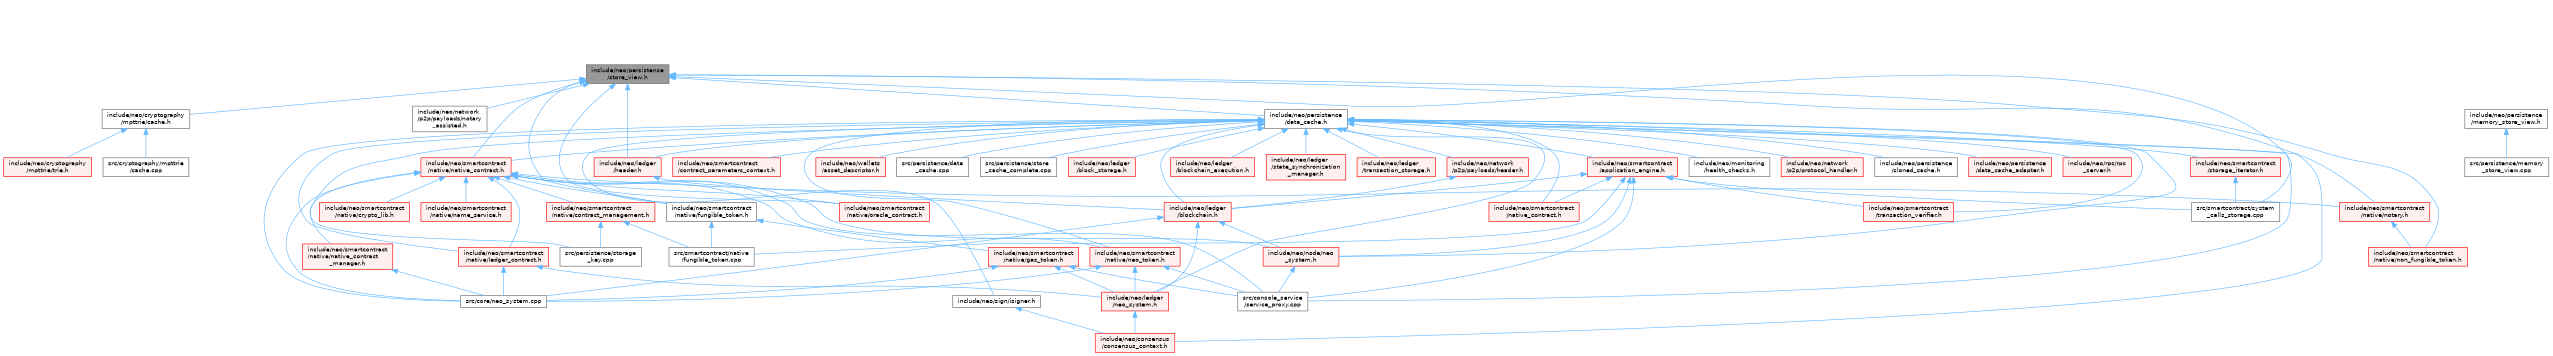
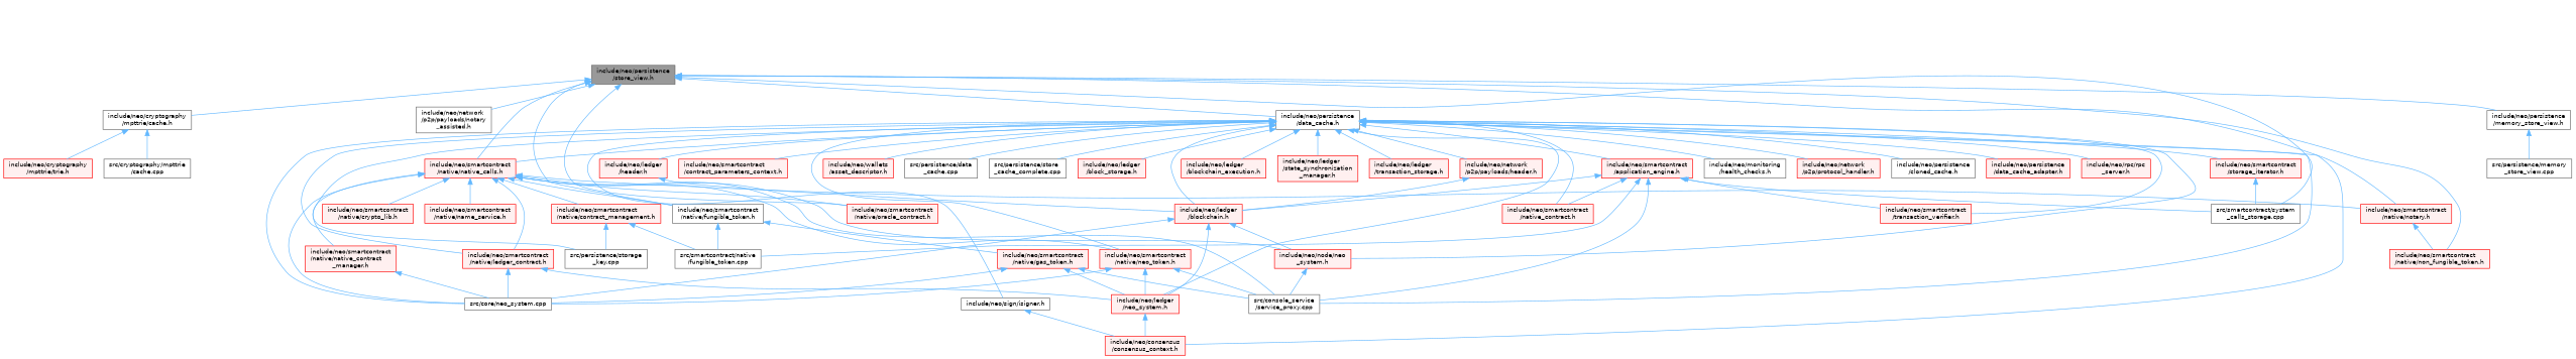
  digraph {
    node [color=red fillcolor="#FFF0F0" fontname=Helvetica fontsize=10 shape=box style=filled]
    edge [color=steelblue1 dir=back fontname=Helvetica fontsize=10 labelfontname=Helvetica labelfontsize=10 style=solid]
    n1 [color=gray40 fillcolor=grey60 fontcolor=black height=0.2 label="include/neo/persistence\l/store_view.h" width=0.4]
    n2 [color=grey40 fillcolor=white height=0.2 label="include/neo/cryptography\l/mpttrie/cache.h" width=0.4]
    n3 [color=grey40 fillcolor=white height=0.2 label="include/neo/network\l/p2p/payloads/notary\l_assisted.h" width=0.4]
    n4 [color=grey40 fillcolor=white height=0.2 label="include/neo/persistence\l/data_cache.h" width=0.4]
    n5 [color=grey40 fillcolor=white height=0.2 label="src/smartcontract/system\l_calls_storage.cpp" width=0.4]
-   n6 [height=0.2 label="include/neo/smartcontract\l/native/native_contract.h" width=0.4]
+   n6 [height=0.2 label="include/neo/smartcontract\l/native/native_calls.h" width=0.4]
    n7 [color=grey40 fillcolor=white height=0.2 label="include/neo/smartcontract\l/native/fungible_token.h" width=0.4]
    n8 [height=0.2 label="include/neo/smartcontract\l/native/non_fungible_token.h" width=0.4]
    n9 [height=0.2 label="include/neo/smartcontract\l/native/notary.h" width=0.4]
    n10 [height=0.2 label="include/neo/smartcontract\l/native/oracle_contract.h" width=0.4]
    n11 [color=grey40 fillcolor=white height=0.2 label="include/neo/persistence\l/memory_store_view.h" width=0.4]
    n12 [height=0.2 label="include/neo/cryptography\l/mpttrie/trie.h" width=0.4]
    n13 [color=grey40 fillcolor=white height=0.2 label="src/cryptography/mpttrie\l/cache.cpp" width=0.4]
    n14 [height=0.2 label="include/neo/consensus\l/consensus_context.h" width=0.4]
    n15 [height=0.2 label="include/neo/ledger\l/block_storage.h" width=0.4]
    n16 [height=0.2 label="include/neo/ledger\l/blockchain.h" width=0.4]
    n17 [height=0.2 label="include/neo/ledger\l/neo_system.h" width=0.4]
    n18 [height=0.2 label="include/neo/node/neo\l_system.h" width=0.4]
    n19 [color=grey40 fillcolor=white height=0.2 label="src/console_service\l/service_proxy.cpp" width=0.4]
    n20 [color=grey40 fillcolor=white height=0.2 label="src/core/neo_system.cpp" width=0.4]
    n21 [height=0.2 label="include/neo/ledger\l/blockchain_execution.h" width=0.4]
    n22 [height=0.2 label="include/neo/ledger\l/header.h" width=0.4]
    n23 [height=0.2 label="include/neo/ledger\l/state_synchronization\l_manager.h" width=0.4]
    n24 [height=0.2 label="include/neo/ledger\l/transaction_storage.h" width=0.4]
    n25 [color=grey40 fillcolor=white height=0.2 label="include/neo/monitoring\l/health_checks.h" width=0.4]
    n26 [height=0.2 label="include/neo/network\l/p2p/payloads/header.h" width=0.4]
    n27 [height=0.2 label="include/neo/network\l/p2p/protocol_handler.h" width=0.4]
    n28 [color=grey40 fillcolor=white height=0.2 label="include/neo/persistence\l/cloned_cache.h" width=0.4]
    n29 [height=0.2 label="include/neo/persistence\l/data_cache_adapter.h" width=0.4]
    n30 [height=0.2 label="include/neo/rpc/rpc\l_server.h" width=0.4]
    n31 [color=grey40 fillcolor=white height=0.2 label="include/neo/sign/isigner.h" width=0.4]
    n32 [height=0.2 label="include/neo/smartcontract\l/application_engine.h" width=0.4]
    n33 [height=0.2 label="include/neo/smartcontract\l/native_contract.h" width=0.4]
    n34 [height=0.2 label="include/neo/smartcontract\l/transaction_verifier.h" width=0.4]
    n35 [height=0.2 label="include/neo/smartcontract\l/contract_parameters_context.h" width=0.4]
    n36 [height=0.2 label="include/neo/smartcontract\l/native/ledger_contract.h" width=0.4]
    n37 [color=grey40 fillcolor=white height=0.2 label="src/persistence/storage\l_key.cpp" width=0.4]
    n38 [height=0.2 label="include/neo/smartcontract\l/native/neo_token.h" width=0.4]
    n39 [height=0.2 label="include/neo/smartcontract\l/storage_iterator.h" width=0.4]
    n40 [height=0.2 label="include/neo/wallets\l/asset_descriptor.h" width=0.4]
    n41 [color=grey40 fillcolor=white height=0.2 label="src/persistence/data\l_cache.cpp" width=0.4]
    n42 [color=grey40 fillcolor=white height=0.2 label="src/persistence/store\l_cache_complete.cpp" width=0.4]
    n43 [height=0.2 label="include/neo/smartcontract\l/native/contract_management.h" width=0.4]
    n44 [height=0.2 label="include/neo/smartcontract\l/native/crypto_lib.h" width=0.4]
    n45 [height=0.2 label="include/neo/smartcontract\l/native/name_service.h" width=0.4]
    n46 [height=0.2 label="include/neo/smartcontract\l/native/native_contract\l_manager.h" width=0.4]
    n47 [color=grey40 fillcolor=white height=0.2 label="src/smartcontract/native\l/fungible_token.cpp" width=0.4]
    n48 [height=0.2 label="include/neo/smartcontract\l/native/gas_token.h" width=0.4]
    n49 [color=grey40 fillcolor=white height=0.2 label="src/persistence/memory\l_store_view.cpp" width=0.4]
    n1 -> n2
    n1 -> n3
    n1 -> n4
    n1 -> n5
    n1 -> n6
    n1 -> n7
    n1 -> n8
    n1 -> n9
    n1 -> n10
-   n1 -> n22
+   n1 -> n11
    n2 -> n12
    n2 -> n13
    n4 -> n6
    n4 -> n14
    n4 -> n15
    n4 -> n16
    n4 -> n17
    n4 -> n18
    n4 -> n19
    n4 -> n20
    n4 -> n21
    n4 -> n22
    n4 -> n23
    n4 -> n24
    n4 -> n25
    n4 -> n26
    n4 -> n27
    n4 -> n28
    n4 -> n29
    n4 -> n30
    n4 -> n31
    n4 -> n32
    n4 -> n33
    n4 -> n34
    n4 -> n35
    n4 -> n36
    n4 -> n37
    n4 -> n38
    n4 -> n39
    n4 -> n40
    n4 -> n41
    n4 -> n42
    n6 -> n7
    n6 -> n9
    n6 -> n10
    n6 -> n18
    n6 -> n19
    n6 -> n20
    n6 -> n36
    n6 -> n38
    n6 -> n43
    n6 -> n44
    n6 -> n45
    n6 -> n46
    n7 -> n47
    n7 -> n48
    n9 -> n8
    n11 -> n49
    n16 -> n17
    n16 -> n18
    n16 -> n20
    n17 -> n14
    n18 -> n19
    n22 -> n16
    n26 -> n16
    n31 -> n14
    n32 -> n5
    n32 -> n16
-   n32 -> n18
    n32 -> n19
    n32 -> n33
    n32 -> n34
    n32 -> n47
    n36 -> n17
    n36 -> n20
    n38 -> n17
    n38 -> n19
    n38 -> n20
    n39 -> n5
    n43 -> n37
    n43 -> n47
    n46 -> n20
    n48 -> n17
    n48 -> n19
    n48 -> n20
  }
